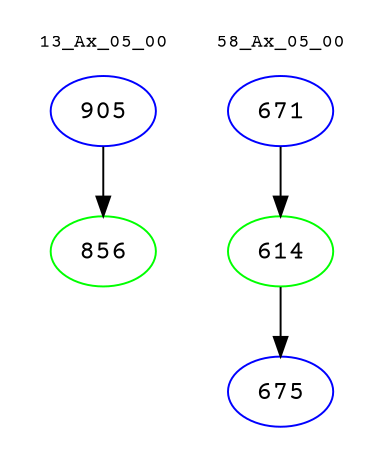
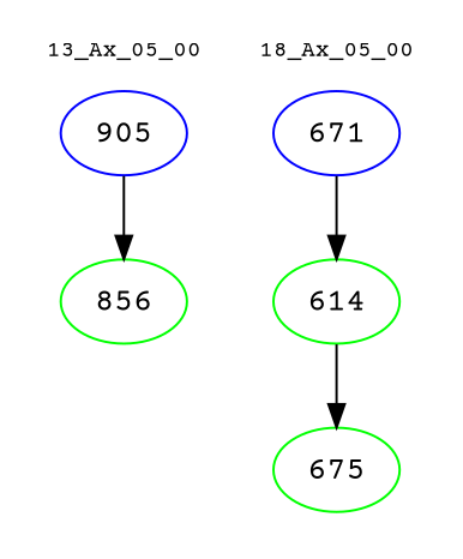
  digraph {
    fontname="Courier Prime"
    node [color=blue fontname="Courier Prime"]
    edge [color=black fontname="Courier Prime"]
    n1 [label=905]
    n2 [color=green label=856]
    n3 [label=671]
    n4 [color=green label=614]
-   n5 [label=675]
+   n5 [color=green label=675]
    subgraph cluster_1 {
      color=white
      fontsize=10
      label="13_Ax_05_00"
      n1
      n2
    }
    subgraph cluster_2 {
      color=white
      fontsize=10
-     label="58_Ax_05_00"
+     label="18_Ax_05_00"
      n3
      n4
      n5
    }
    n1 -> n2
    n3 -> n4
    n4 -> n5
  }
